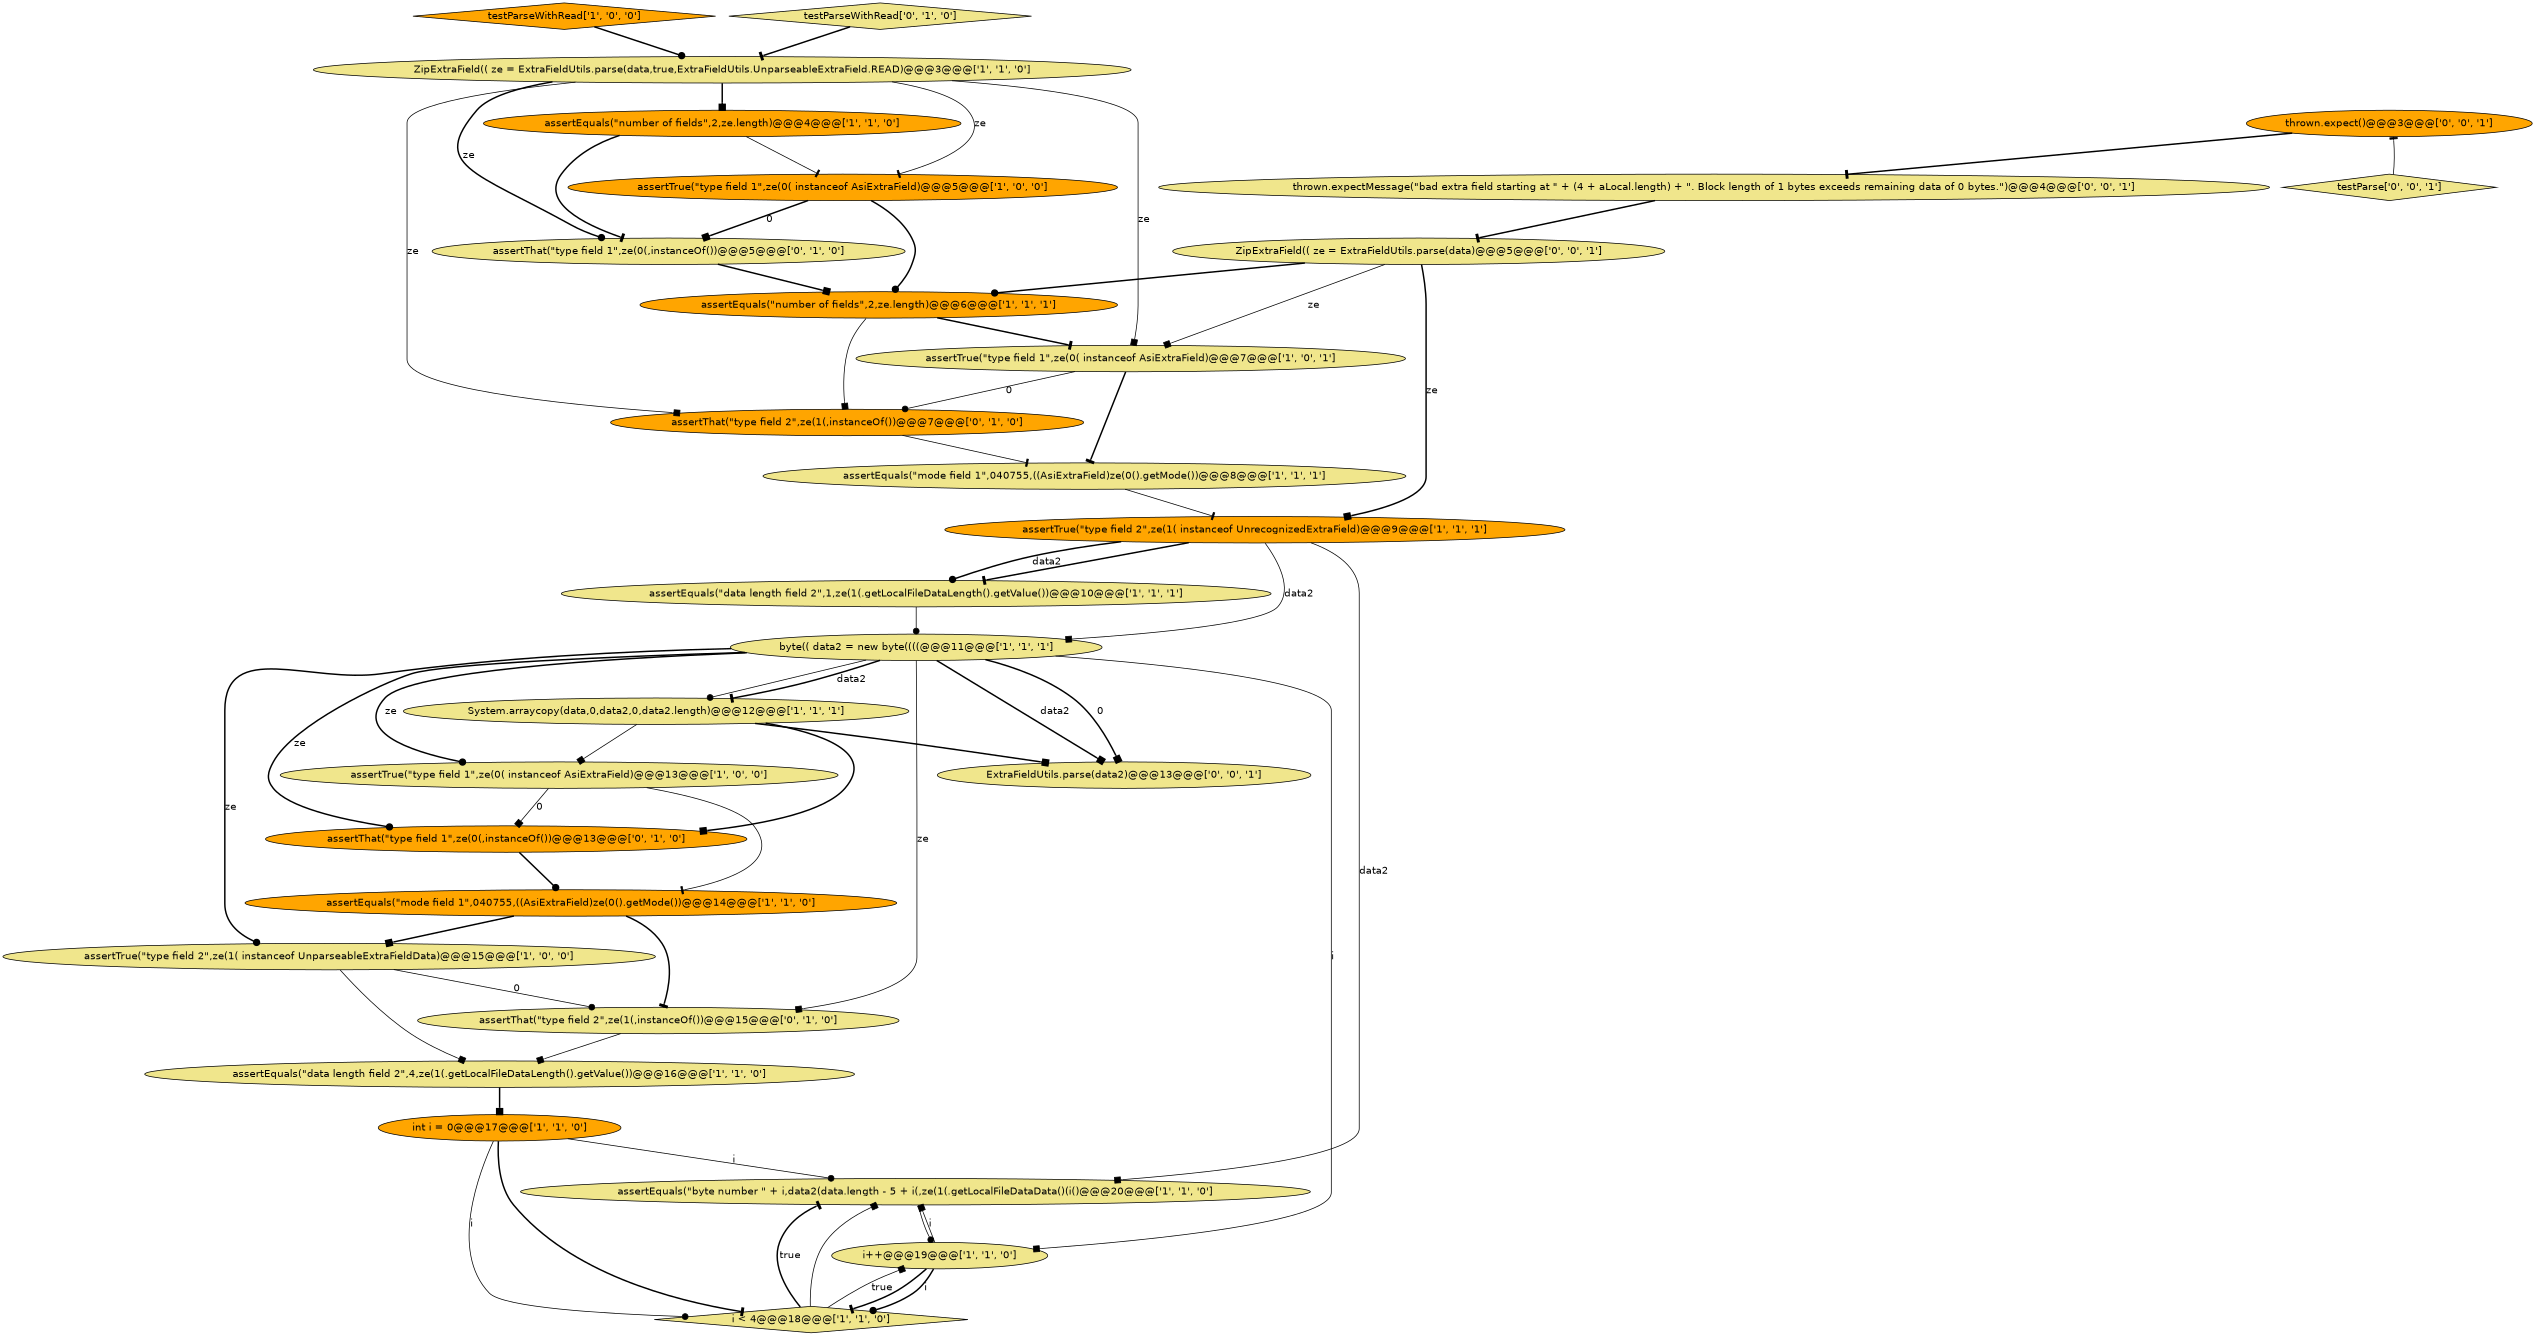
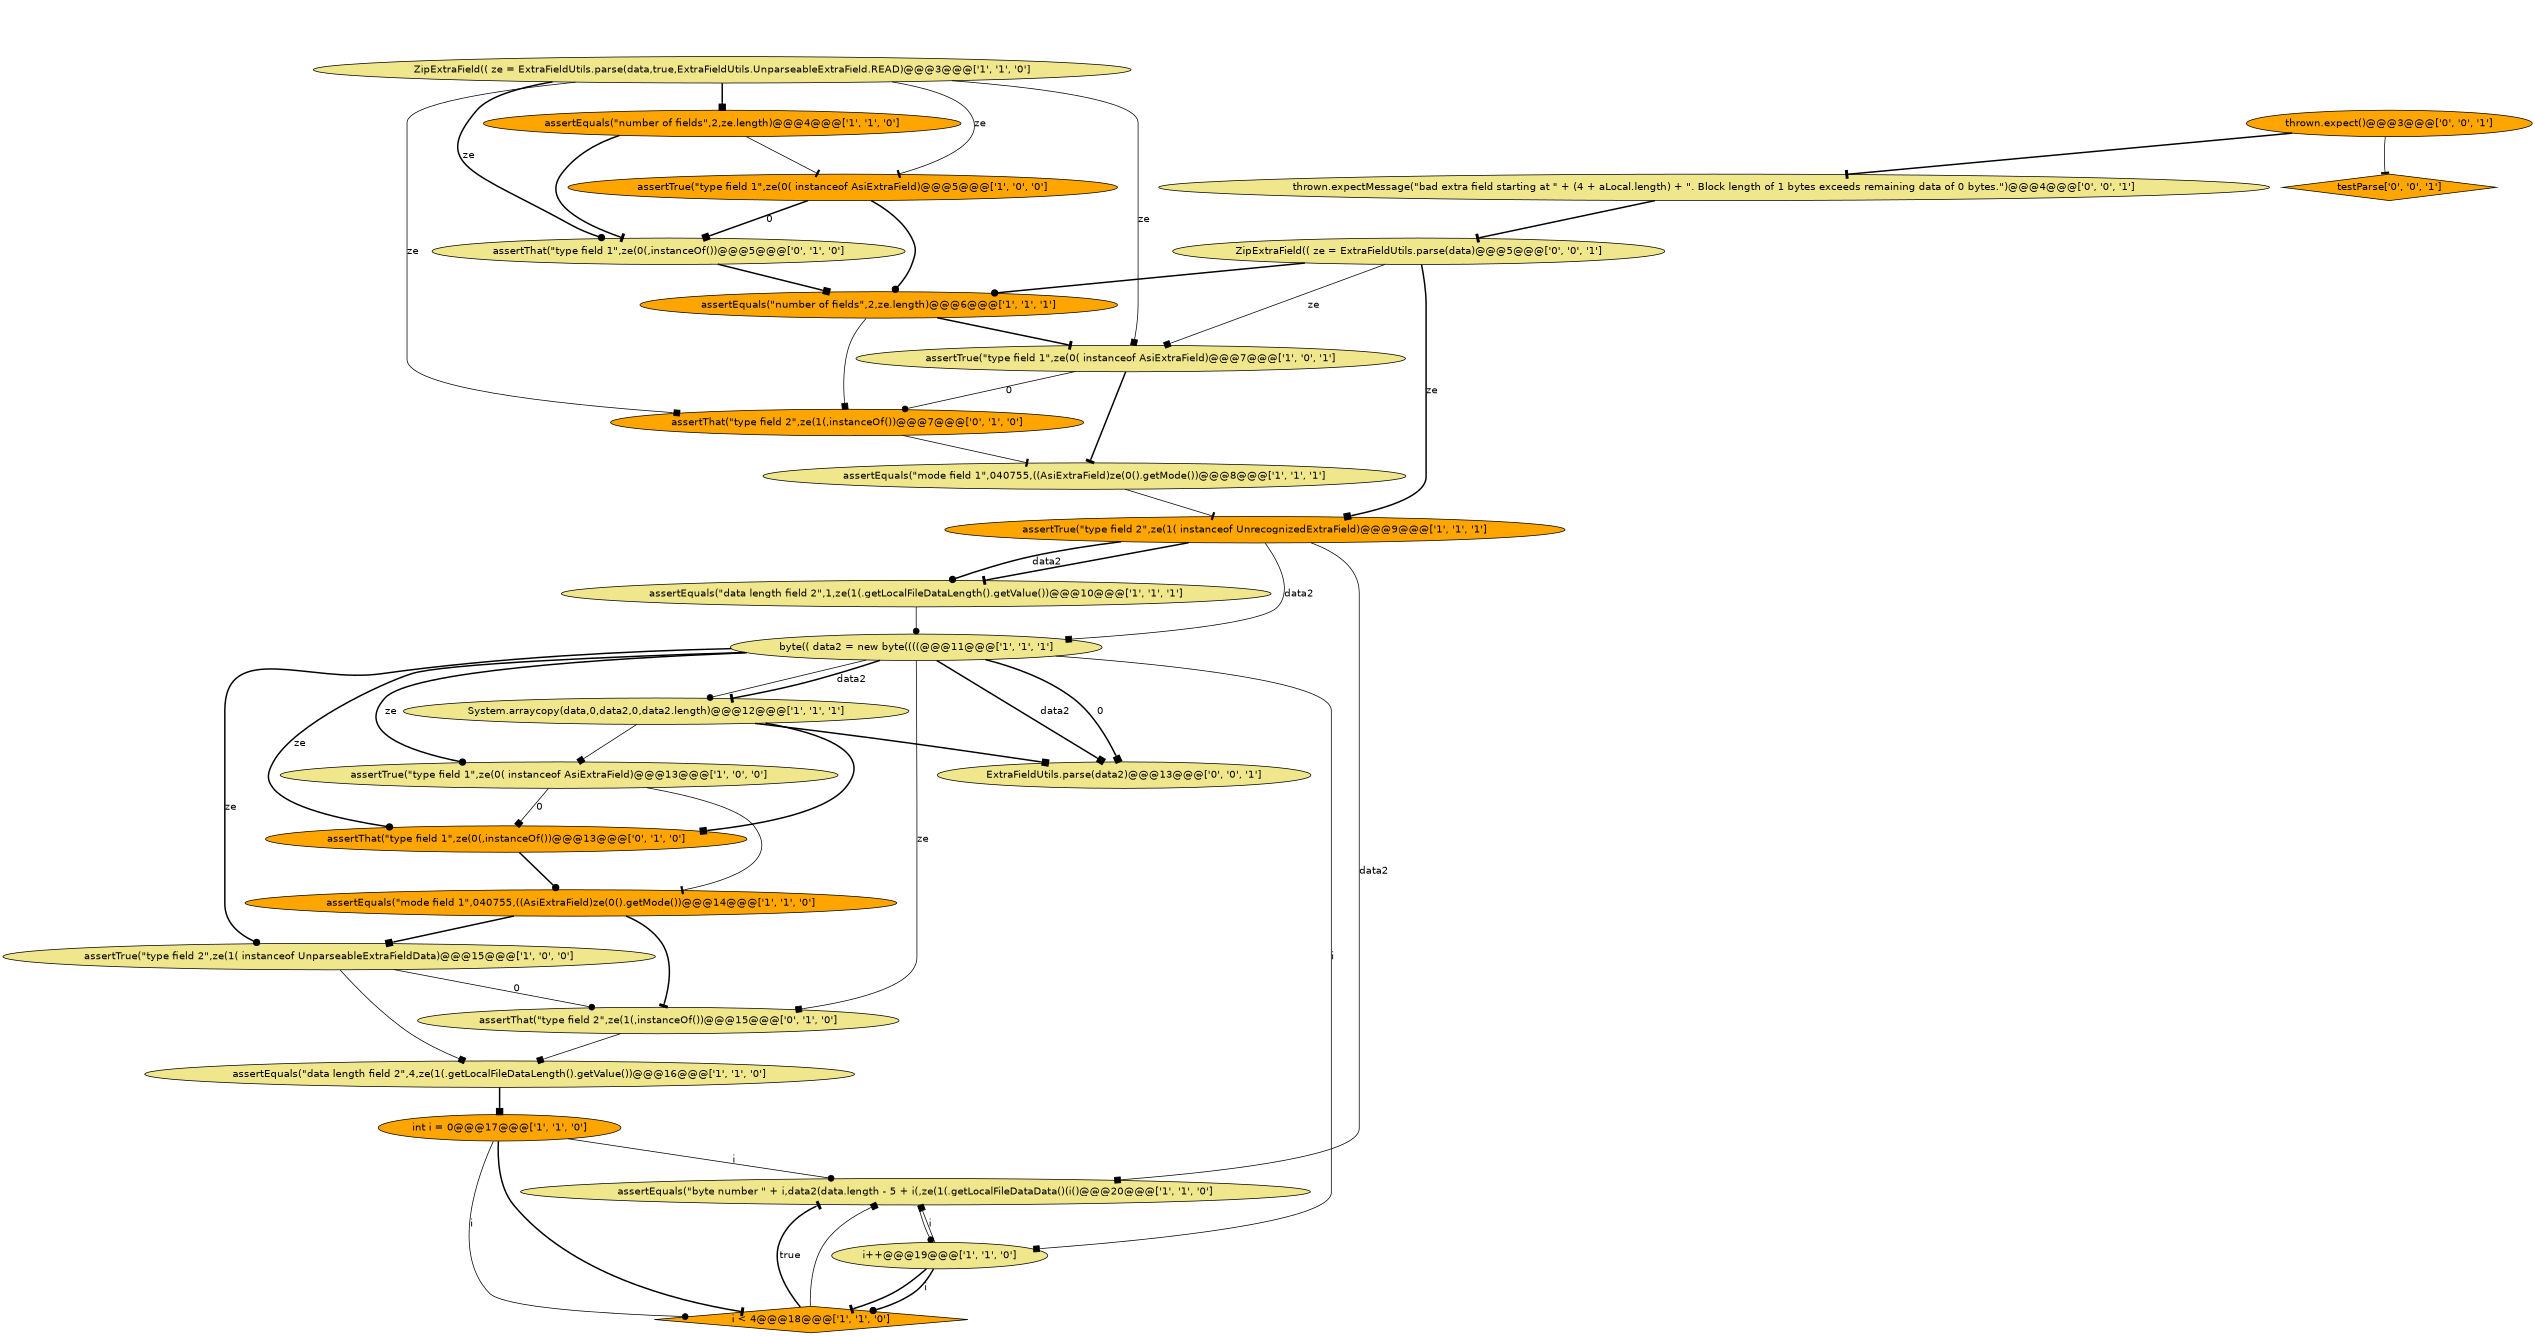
  digraph {
    fontname="DejaVu Sans"
    node [fillcolor=khaki fontname="DejaVu Sans" shape=ellipse style=filled]
    edge [arrowhead=box fontname="DejaVu Sans" style=bold]
    n1 [label="assertEquals(\"data length field 2\",4,ze(1(.getLocalFileDataLength().getValue())@@@16@@@['1', '1', '0']"]
    n2 [fillcolor=orange label="int i = 0@@@17@@@['1', '1', '0']"]
    n3 [label="assertEquals(\"byte number \" + i,data2(data.length - 5 + i(,ze(1(.getLocalFileDataData()(i()@@@20@@@['1', '1', '0']"]
-   n4 [label="i < 4@@@18@@@['1', '1', '0']" shape=diamond]
+   n4 [fillcolor=orange label="i < 4@@@18@@@['1', '1', '0']" shape=diamond]
    n5 [label="assertEquals(\"mode field 1\",040755,((AsiExtraField)ze(0().getMode())@@@8@@@['1', '1', '1']"]
    n6 [fillcolor=orange label="assertTrue(\"type field 2\",ze(1( instanceof UnrecognizedExtraField)@@@9@@@['1', '1', '1']"]
    n7 [label="byte(( data2 = new byte((((@@@11@@@['1', '1', '1']"]
    n8 [label="assertEquals(\"data length field 2\",1,ze(1(.getLocalFileDataLength().getValue())@@@10@@@['1', '1', '1']"]
    n9 [label="ZipExtraField(( ze = ExtraFieldUtils.parse(data,true,ExtraFieldUtils.UnparseableExtraField.READ)@@@3@@@['1', '1', '0']"]
    n10 [label="assertThat(\"type field 1\",ze(0(,instanceOf())@@@5@@@['0', '1', '0']"]
    n11 [label="assertTrue(\"type field 1\",ze(0( instanceof AsiExtraField)@@@7@@@['1', '0', '1']"]
    n12 [fillcolor=orange label="assertTrue(\"type field 1\",ze(0( instanceof AsiExtraField)@@@5@@@['1', '0', '0']"]
    n13 [fillcolor=orange label="assertThat(\"type field 2\",ze(1(,instanceOf())@@@7@@@['0', '1', '0']"]
    n14 [fillcolor=orange label="assertEquals(\"number of fields\",2,ze.length)@@@4@@@['1', '1', '0']"]
    n15 [fillcolor=orange label="assertEquals(\"number of fields\",2,ze.length)@@@6@@@['1', '1', '1']"]
-   n16 [fillcolor=orange label="testParseWithRead['1', '0', '0']" shape=diamond]
    n17 [label="System.arraycopy(data,0,data2,0,data2.length)@@@12@@@['1', '1', '1']"]
    n18 [label="ExtraFieldUtils.parse(data2)@@@13@@@['0', '0', '1']"]
    n19 [fillcolor=orange label="assertThat(\"type field 1\",ze(0(,instanceOf())@@@13@@@['0', '1', '0']"]
    n20 [label="assertTrue(\"type field 1\",ze(0( instanceof AsiExtraField)@@@13@@@['1', '0', '0']"]
    n21 [fillcolor=orange label="assertEquals(\"mode field 1\",040755,((AsiExtraField)ze(0().getMode())@@@14@@@['1', '1', '0']"]
    n22 [label="assertThat(\"type field 2\",ze(1(,instanceOf())@@@15@@@['0', '1', '0']"]
    n23 [label="assertTrue(\"type field 2\",ze(1( instanceof UnparseableExtraFieldData)@@@15@@@['1', '0', '0']"]
    n24 [label="i++@@@19@@@['1', '1', '0']"]
    n25 [label="ZipExtraField(( ze = ExtraFieldUtils.parse(data)@@@5@@@['0', '0', '1']"]
-   n26 [label="testParse['0', '0', '1']" shape=diamond]
+   n26 [fillcolor=orange label="testParse['0', '0', '1']" shape=diamond]
    n27 [fillcolor=orange label="thrown.expect()@@@3@@@['0', '0', '1']"]
    n28 [label="thrown.expectMessage(\"bad extra field starting at \" + (4 + aLocal.length) + \". Block length of 1 bytes exceeds remaining data of 0 bytes.\")@@@4@@@['0', '0', '1']"]
-   n29 [label="testParseWithRead['0', '1', '0']" shape=diamond]
    n1 -> n2
    n2 -> n3 [arrowhead=dot label=i style=solid]
    n2 -> n4 [arrowhead=dot label=i style=solid]
    n2 -> n4 [arrowhead=tee]
    n3 -> n24 [arrowhead=dot style=solid]
    n4 -> n3 [arrowhead=tee label=true]
    n4 -> n3 [style=solid]
-   n4 -> n24 [label=true style=solid]
    n5 -> n6 [arrowhead=tee style=solid]
    n6 -> n3 [label=data2 style=solid]
    n6 -> n7 [label=data2 style=solid]
    n6 -> n8 [arrowhead=tee]
    n6 -> n8 [arrowhead=dot label=data2]
    n7 -> n17 [arrowhead=dot style=solid]
    n7 -> n17 [arrowhead=tee label=data2]
    n7 -> n18 [label=data2]
    n7 -> n18 [label=0]
    n7 -> n19 [arrowhead=dot label=ze]
    n7 -> n20 [arrowhead=dot label=ze]
    n7 -> n22 [label=ze style=solid]
    n7 -> n23 [arrowhead=dot label=ze]
    n7 -> n24 [label=i style=solid]
    n8 -> n7 [arrowhead=dot style=solid]
    n9 -> n10 [arrowhead=dot label=ze]
    n9 -> n11 [label=ze style=solid]
    n9 -> n12 [arrowhead=tee label=ze style=solid]
    n9 -> n13 [label=ze style=solid]
    n9 -> n14
    n10 -> n15
    n11 -> n5 [arrowhead=tee]
    n11 -> n13 [arrowhead=dot label=0 style=solid]
    n12 -> n10 [label=0]
    n12 -> n15 [arrowhead=dot]
    n13 -> n5 [arrowhead=tee style=solid]
    n14 -> n10 [arrowhead=tee]
    n14 -> n12 [arrowhead=tee style=solid]
    n15 -> n11 [arrowhead=tee]
    n15 -> n13 [style=solid]
-   n16 -> n9 [arrowhead=dot]
    n17 -> n18
    n17 -> n19
    n17 -> n20 [style=solid]
    n19 -> n21 [arrowhead=dot]
    n20 -> n19 [label=0 style=solid]
    n20 -> n21 [arrowhead=tee style=solid]
    n21 -> n22 [arrowhead=tee]
    n21 -> n23
    n22 -> n1 [style=solid]
    n23 -> n1 [style=solid]
    n23 -> n22 [arrowhead=dot label=0 style=solid]
    n24 -> n3 [label=i style=solid]
    n24 -> n4 [arrowhead=dot label=i]
    n24 -> n4 [arrowhead=tee]
    n25 -> n6 [label=ze]
    n25 -> n11 [label=ze style=solid]
    n25 -> n15 [arrowhead=dot]
-   n26 -> n27 [arrowhead=tee style=solid]
+   n27 -> n26 [arrowhead=tee style=solid]
    n27 -> n28 [arrowhead=tee]
    n28 -> n25 [arrowhead=tee]
-   n29 -> n9 [arrowhead=tee]
  }
